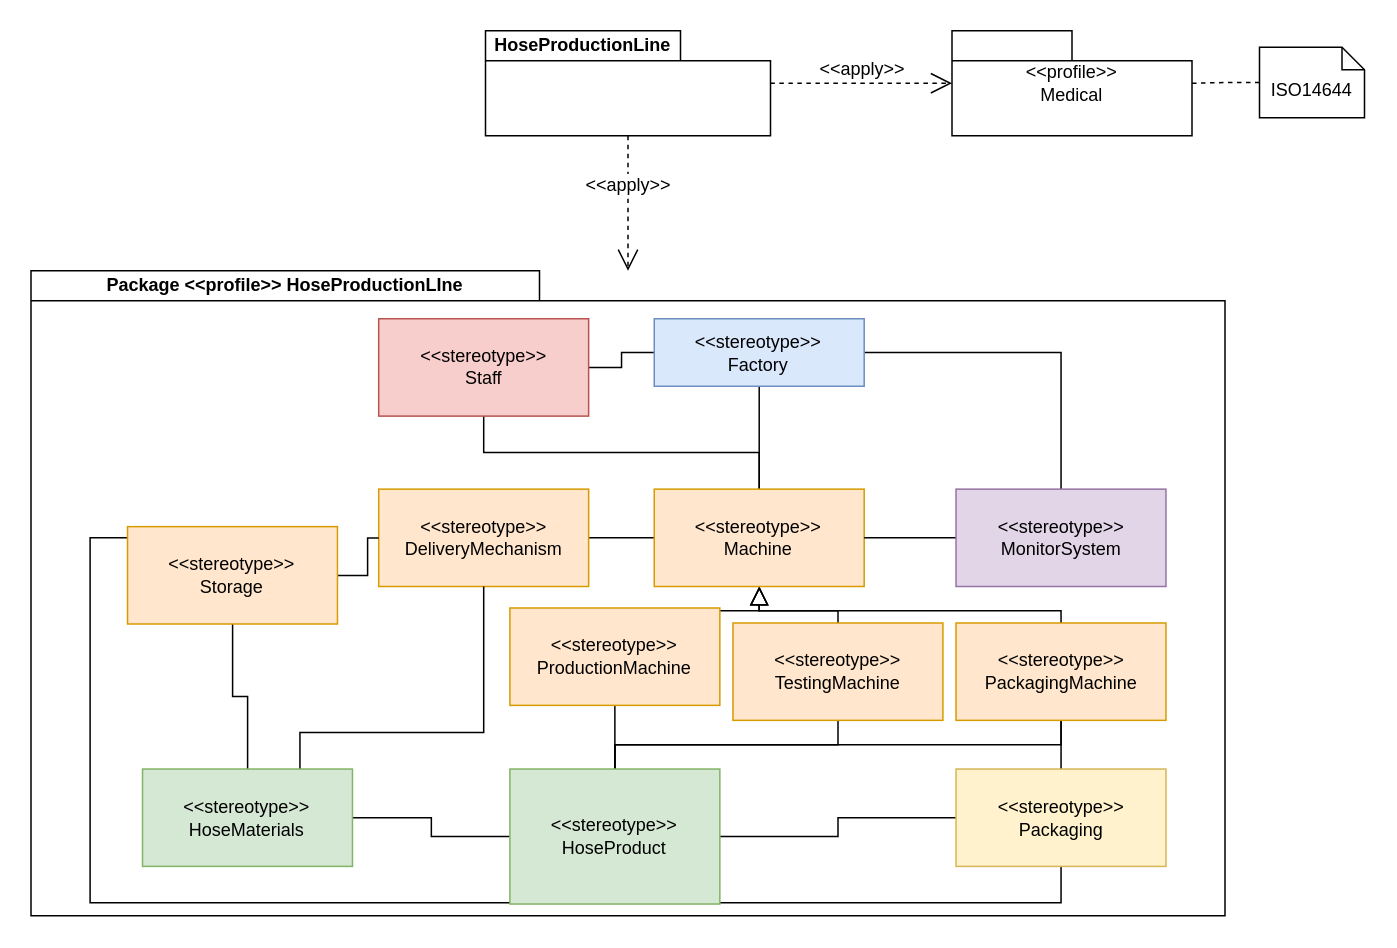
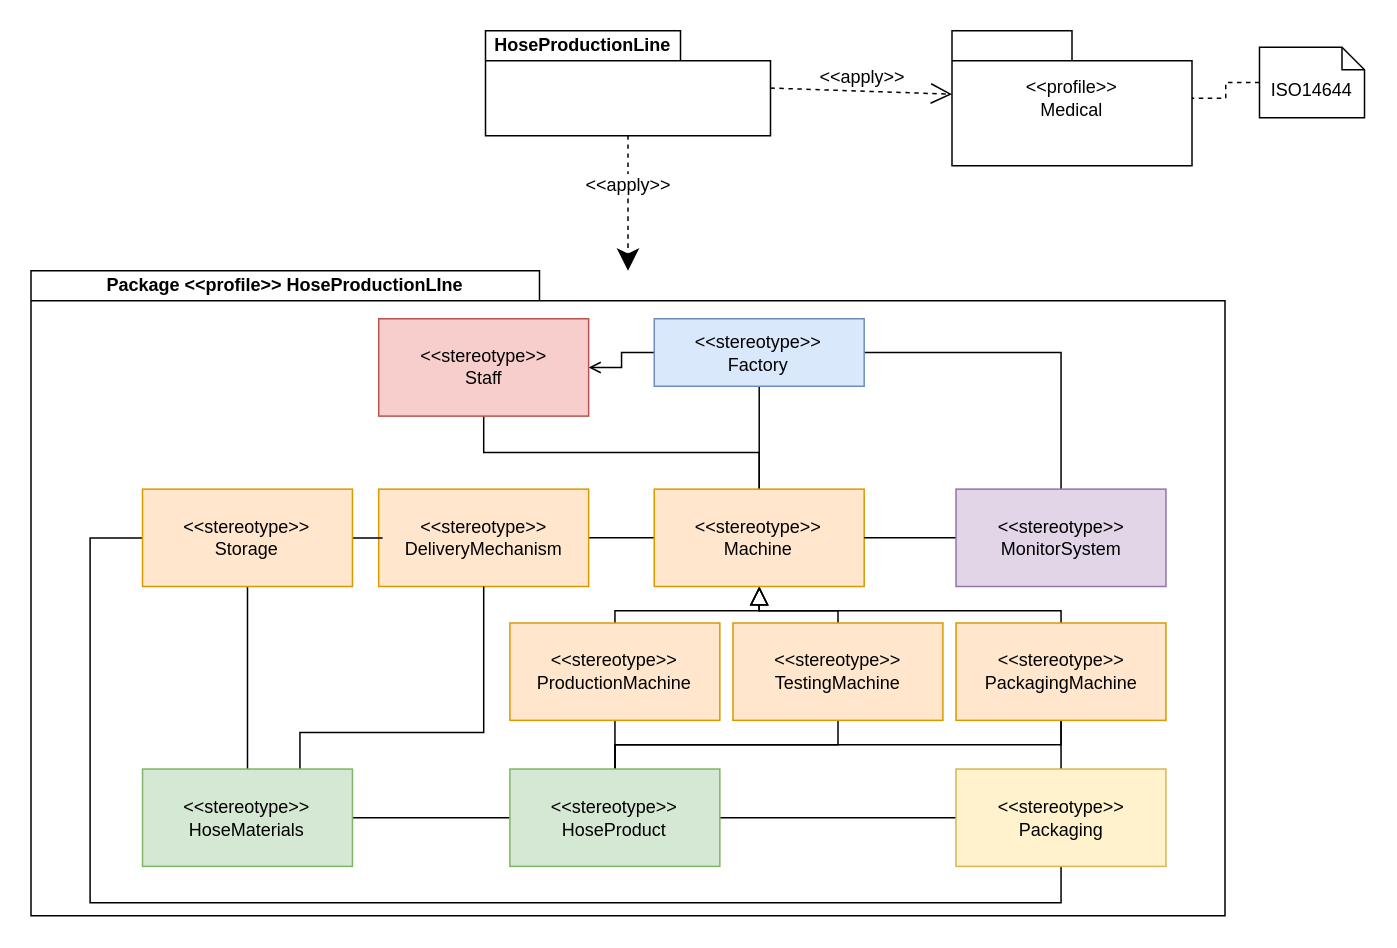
  <mxCell id="0" />
  <mxCell id="1" parent="0" />
  <mxCell id="2" value="Package &amp;lt;&amp;lt;profile&amp;gt;&amp;gt; HoseProductionLIne" style="shape=folder;fontStyle=1;tabWidth=339;tabHeight=20;tabPosition=left;html=1;boundedLbl=1;labelInHeader=1;container=1;collapsible=0;whiteSpace=wrap;" parent="1" vertex="1"><mxGeometry x="20" y="180" width="796" height="430" as="geometry" /></mxCell>
  <mxCell id="3" value="" style="html=1;strokeColor=none;resizeWidth=1;resizeHeight=1;fillColor=none;part=1;connectable=0;allowArrows=0;deletable=0;whiteSpace=wrap;" parent="2" vertex="1"><mxGeometry width="796.0" height="301" relative="1" as="geometry"><mxPoint y="30" as="offset" /></mxGeometry></mxCell>
- <mxCell id="4" style="edgeStyle=orthogonalEdgeStyle;rounded=0;orthogonalLoop=1;jettySize=auto;html=1;endArrow=none;startFill=0;" parent="2" source="7" target="9" edge="1"><mxGeometry relative="1" as="geometry" /></mxCell>
+ <mxCell id="4" style="edgeStyle=orthogonalEdgeStyle;rounded=0;orthogonalLoop=1;jettySize=auto;html=1;endArrow=open;startFill=0;" parent="2" source="7" target="9" edge="1"><mxGeometry relative="1" as="geometry" /></mxCell>
  <mxCell id="5" style="edgeStyle=orthogonalEdgeStyle;shape=connector;rounded=0;orthogonalLoop=1;jettySize=auto;html=1;strokeColor=default;align=center;verticalAlign=middle;fontFamily=Helvetica;fontSize=11;fontColor=default;labelBackgroundColor=default;startFill=0;endArrow=none;" parent="2" source="7" target="34" edge="1"><mxGeometry relative="1" as="geometry" /></mxCell>
  <mxCell id="6" style="edgeStyle=orthogonalEdgeStyle;shape=connector;rounded=0;orthogonalLoop=1;jettySize=auto;html=1;strokeColor=default;align=center;verticalAlign=middle;fontFamily=Helvetica;fontSize=11;fontColor=default;labelBackgroundColor=default;startFill=0;endArrow=none;" parent="2" source="7" target="19" edge="1"><mxGeometry relative="1" as="geometry" /></mxCell>
  <mxCell id="7" value="&amp;lt;&amp;lt;stereotype&amp;gt;&amp;gt;&lt;br&gt;Factory" style="shape=rect;html=1;whiteSpace=wrap;align=center;fillColor=#dae8fc;strokeColor=#6c8ebf;" parent="2" vertex="1"><mxGeometry x="415.495" y="32.0" width="139.956" height="45" as="geometry" /></mxCell>
  <mxCell id="8" style="edgeStyle=orthogonalEdgeStyle;shape=connector;rounded=0;orthogonalLoop=1;jettySize=auto;html=1;strokeColor=default;align=center;verticalAlign=middle;fontFamily=Helvetica;fontSize=11;fontColor=default;labelBackgroundColor=default;startFill=0;endArrow=none;" parent="2" source="9" target="19" edge="1"><mxGeometry relative="1" as="geometry"><Array as="points"><mxPoint x="301.78" y="121.245" /><mxPoint x="485.473" y="121.245" /></Array></mxGeometry></mxCell>
  <mxCell id="9" value="&amp;lt;&amp;lt;stereotype&amp;gt;&amp;gt;&lt;br&gt;Staff" style="shape=rect;html=1;whiteSpace=wrap;align=center;fillColor=#f8cecc;strokeColor=#b85450;" parent="2" vertex="1"><mxGeometry x="231.802" y="32.0" width="139.956" height="64.906" as="geometry" /></mxCell>
  <mxCell id="10" style="edgeStyle=orthogonalEdgeStyle;shape=connector;rounded=0;orthogonalLoop=1;jettySize=auto;html=1;strokeColor=default;align=center;verticalAlign=middle;fontFamily=Helvetica;fontSize=11;fontColor=default;labelBackgroundColor=default;startFill=0;endArrow=none;" parent="2" source="11" target="19" edge="1"><mxGeometry relative="1" as="geometry" /></mxCell>
  <mxCell id="11" value="&amp;lt;&amp;lt;stereotype&amp;gt;&amp;gt;&lt;br&gt;DeliveryMechanism" style="shape=rect;html=1;whiteSpace=wrap;align=center;fillColor=#ffe6cc;strokeColor=#d79b00;" parent="2" vertex="1"><mxGeometry x="231.802" y="145.585" width="139.956" height="64.906" as="geometry" /></mxCell>
  <mxCell id="12" style="edgeStyle=orthogonalEdgeStyle;shape=connector;rounded=0;orthogonalLoop=1;jettySize=auto;html=1;strokeColor=default;align=center;verticalAlign=middle;fontFamily=Helvetica;fontSize=11;fontColor=default;labelBackgroundColor=default;startFill=0;endArrow=none;" parent="2" source="15" target="11" edge="1"><mxGeometry relative="1" as="geometry" /></mxCell>
  <mxCell id="13" style="edgeStyle=orthogonalEdgeStyle;shape=connector;rounded=0;orthogonalLoop=1;jettySize=auto;html=1;strokeColor=default;align=center;verticalAlign=middle;fontFamily=Helvetica;fontSize=11;fontColor=default;labelBackgroundColor=default;startFill=0;endArrow=none;" parent="2" source="15" target="31" edge="1"><mxGeometry relative="1" as="geometry" /></mxCell>
  <mxCell id="14" style="edgeStyle=orthogonalEdgeStyle;shape=connector;rounded=0;orthogonalLoop=1;jettySize=auto;html=1;strokeColor=default;align=center;verticalAlign=middle;fontFamily=Helvetica;fontSize=11;fontColor=default;labelBackgroundColor=default;startFill=0;endArrow=none;" parent="2" source="15" target="28" edge="1"><mxGeometry relative="1" as="geometry"><Array as="points"><mxPoint x="39.363" y="178.037" /><mxPoint x="39.363" y="421.434" /><mxPoint x="686.659" y="421.434" /></Array></mxGeometry></mxCell>
- <mxCell id="15" value="&amp;lt;&amp;lt;stereotype&amp;gt;&amp;gt;&lt;br&gt;Storage" style="shape=rect;html=1;whiteSpace=wrap;align=center;fillColor=#ffe6cc;strokeColor=#d79b00;" parent="2" vertex="1"><mxGeometry x="64.352" y="170.585" width="139.956" height="64.906" as="geometry" /></mxCell>
+ <mxCell id="15" value="&amp;lt;&amp;lt;stereotype&amp;gt;&amp;gt;&lt;br&gt;Storage" style="shape=rect;html=1;whiteSpace=wrap;align=center;fillColor=#ffe6cc;strokeColor=#d79b00;" parent="2" vertex="1"><mxGeometry x="74.352" y="145.585" width="139.956" height="64.906" as="geometry" /></mxCell>
  <mxCell id="16" style="edgeStyle=orthogonalEdgeStyle;shape=connector;rounded=0;orthogonalLoop=1;jettySize=auto;html=1;strokeColor=default;align=center;verticalAlign=middle;fontFamily=Helvetica;fontSize=11;fontColor=default;labelBackgroundColor=default;startFill=0;endArrow=none;startArrow=block;startSize=10;" parent="2" source="19" target="21" edge="1"><mxGeometry relative="1" as="geometry"><Array as="points"><mxPoint x="485.473" y="226.717" /><mxPoint x="389.253" y="226.717" /></Array></mxGeometry></mxCell>
  <mxCell id="17" style="edgeStyle=orthogonalEdgeStyle;shape=connector;rounded=0;orthogonalLoop=1;jettySize=auto;html=1;strokeColor=default;align=center;verticalAlign=middle;fontFamily=Helvetica;fontSize=11;fontColor=default;labelBackgroundColor=default;startFill=0;endArrow=none;startArrow=block;startSize=10;" parent="2" source="19" target="23" edge="1"><mxGeometry relative="1" as="geometry"><Array as="points"><mxPoint x="485.473" y="226.717" /><mxPoint x="537.956" y="226.717" /></Array></mxGeometry></mxCell>
  <mxCell id="18" style="edgeStyle=orthogonalEdgeStyle;shape=connector;rounded=0;orthogonalLoop=1;jettySize=auto;html=1;strokeColor=default;align=center;verticalAlign=middle;fontFamily=Helvetica;fontSize=11;fontColor=default;labelBackgroundColor=default;startFill=0;endArrow=none;startArrow=block;startSize=10;" parent="2" source="19" target="26" edge="1"><mxGeometry relative="1" as="geometry"><Array as="points"><mxPoint x="485.473" y="226.717" /><mxPoint x="686.659" y="226.717" /></Array></mxGeometry></mxCell>
  <mxCell id="19" value="&amp;lt;&amp;lt;stereotype&amp;gt;&amp;gt;&lt;br&gt;Machine" style="shape=rect;html=1;whiteSpace=wrap;align=center;fillColor=#ffe6cc;strokeColor=#d79b00;" parent="2" vertex="1"><mxGeometry x="415.495" y="145.585" width="139.956" height="64.906" as="geometry" /></mxCell>
  <mxCell id="20" style="edgeStyle=orthogonalEdgeStyle;shape=connector;rounded=0;orthogonalLoop=1;jettySize=auto;html=1;strokeColor=default;align=center;verticalAlign=middle;fontFamily=Helvetica;fontSize=11;fontColor=default;labelBackgroundColor=default;startFill=0;endArrow=none;" parent="2" source="21" target="32" edge="1"><mxGeometry relative="1" as="geometry" /></mxCell>
- <mxCell id="21" value="&amp;lt;&amp;lt;stereotype&amp;gt;&amp;gt;&lt;br&gt;ProductionMachine" style="shape=rect;html=1;whiteSpace=wrap;align=center;fillColor=#ffe6cc;strokeColor=#d79b00;" parent="2" vertex="1"><mxGeometry x="319.275" y="224.83" width="139.956" height="64.906" as="geometry" /></mxCell>
+ <mxCell id="21" value="&amp;lt;&amp;lt;stereotype&amp;gt;&amp;gt;&lt;br&gt;ProductionMachine" style="shape=rect;html=1;whiteSpace=wrap;align=center;fillColor=#ffe6cc;strokeColor=#d79b00;" parent="2" vertex="1"><mxGeometry x="319.275" y="234.83" width="139.956" height="64.906" as="geometry" /></mxCell>
  <mxCell id="22" style="edgeStyle=orthogonalEdgeStyle;shape=connector;rounded=0;orthogonalLoop=1;jettySize=auto;html=1;strokeColor=default;align=center;verticalAlign=middle;fontFamily=Helvetica;fontSize=11;fontColor=default;labelBackgroundColor=default;startFill=0;endArrow=none;" parent="2" source="23" target="32" edge="1"><mxGeometry relative="1" as="geometry"><Array as="points"><mxPoint x="537.956" y="315.962" /><mxPoint x="389.253" y="315.962" /></Array></mxGeometry></mxCell>
  <mxCell id="23" value="&amp;lt;&amp;lt;stereotype&amp;gt;&amp;gt;&lt;br&gt;TestingMachine" style="shape=rect;html=1;whiteSpace=wrap;align=center;fillColor=#ffe6cc;strokeColor=#d79b00;" parent="2" vertex="1"><mxGeometry x="467.978" y="234.83" width="139.956" height="64.906" as="geometry" /></mxCell>
  <mxCell id="24" style="edgeStyle=orthogonalEdgeStyle;shape=connector;rounded=0;orthogonalLoop=1;jettySize=auto;html=1;strokeColor=default;align=center;verticalAlign=middle;fontFamily=Helvetica;fontSize=11;fontColor=default;labelBackgroundColor=default;startFill=0;endArrow=none;" parent="2" source="26" target="28" edge="1"><mxGeometry relative="1" as="geometry" /></mxCell>
  <mxCell id="25" style="edgeStyle=orthogonalEdgeStyle;shape=connector;rounded=0;orthogonalLoop=1;jettySize=auto;html=1;strokeColor=default;align=center;verticalAlign=middle;fontFamily=Helvetica;fontSize=11;fontColor=default;labelBackgroundColor=default;startFill=0;endArrow=none;" parent="2" source="26" target="32" edge="1"><mxGeometry relative="1" as="geometry"><Array as="points"><mxPoint x="686.659" y="315.962" /><mxPoint x="389.253" y="315.962" /></Array></mxGeometry></mxCell>
  <mxCell id="26" value="&amp;lt;&amp;lt;stereotype&amp;gt;&amp;gt;&lt;br&gt;PackagingMachine" style="shape=rect;html=1;whiteSpace=wrap;align=center;fillColor=#ffe6cc;strokeColor=#d79b00;" parent="2" vertex="1"><mxGeometry x="616.681" y="234.83" width="139.956" height="64.906" as="geometry" /></mxCell>
  <mxCell id="27" style="edgeStyle=orthogonalEdgeStyle;shape=connector;rounded=0;orthogonalLoop=1;jettySize=auto;html=1;strokeColor=default;align=center;verticalAlign=middle;fontFamily=Helvetica;fontSize=11;fontColor=default;labelBackgroundColor=default;startFill=0;endArrow=none;" parent="2" source="28" target="32" edge="1"><mxGeometry relative="1" as="geometry" /></mxCell>
  <mxCell id="28" value="&amp;lt;&amp;lt;stereotype&amp;gt;&amp;gt;&lt;br&gt;Packaging" style="shape=rect;html=1;whiteSpace=wrap;align=center;fillColor=#fff2cc;strokeColor=#d6b656;" parent="2" vertex="1"><mxGeometry x="616.681" y="332.188" width="139.956" height="64.906" as="geometry" /></mxCell>
  <mxCell id="29" style="edgeStyle=orthogonalEdgeStyle;shape=connector;rounded=0;orthogonalLoop=1;jettySize=auto;html=1;strokeColor=default;align=center;verticalAlign=middle;fontFamily=Helvetica;fontSize=11;fontColor=default;labelBackgroundColor=default;startFill=0;endArrow=none;" parent="2" source="31" target="32" edge="1"><mxGeometry relative="1" as="geometry" /></mxCell>
  <mxCell id="30" style="edgeStyle=orthogonalEdgeStyle;shape=connector;rounded=0;orthogonalLoop=1;jettySize=auto;html=1;strokeColor=default;align=center;verticalAlign=middle;fontFamily=Helvetica;fontSize=11;fontColor=default;labelBackgroundColor=default;startFill=0;endArrow=none;" parent="2" source="31" target="11" edge="1"><mxGeometry relative="1" as="geometry"><Array as="points"><mxPoint x="179.319" y="307.849" /><mxPoint x="301.78" y="307.849" /></Array></mxGeometry></mxCell>
  <mxCell id="31" value="&amp;lt;&amp;lt;stereotype&amp;gt;&amp;gt;&lt;br&gt;HoseMaterials" style="shape=rect;html=1;whiteSpace=wrap;align=center;fillColor=#d5e8d4;strokeColor=#82b366;" parent="2" vertex="1"><mxGeometry x="74.352" y="332.188" width="139.956" height="64.906" as="geometry" /></mxCell>
- <mxCell id="32" value="&amp;lt;&amp;lt;stereotype&amp;gt;&amp;gt;&lt;br&gt;HoseProduct" style="shape=rect;html=1;whiteSpace=wrap;align=center;fillColor=#d5e8d4;strokeColor=#82b366;" parent="2" vertex="1"><mxGeometry x="319.275" y="332.188" width="139.956" height="90" as="geometry" /></mxCell>
+ <mxCell id="32" value="&amp;lt;&amp;lt;stereotype&amp;gt;&amp;gt;&lt;br&gt;HoseProduct" style="shape=rect;html=1;whiteSpace=wrap;align=center;fillColor=#d5e8d4;strokeColor=#82b366;" parent="2" vertex="1"><mxGeometry x="319.275" y="332.188" width="139.956" height="64.906" as="geometry" /></mxCell>
  <mxCell id="33" style="edgeStyle=orthogonalEdgeStyle;shape=connector;rounded=0;orthogonalLoop=1;jettySize=auto;html=1;strokeColor=default;align=center;verticalAlign=middle;fontFamily=Helvetica;fontSize=11;fontColor=default;labelBackgroundColor=default;startFill=0;endArrow=none;" parent="2" source="34" target="19" edge="1"><mxGeometry relative="1" as="geometry" /></mxCell>
  <mxCell id="34" value="&amp;lt;&amp;lt;stereotype&amp;gt;&amp;gt;&lt;br&gt;MonitorSystem" style="shape=rect;html=1;whiteSpace=wrap;align=center;fillColor=#e1d5e7;strokeColor=#9673a6;" parent="2" vertex="1"><mxGeometry x="616.681" y="145.585" width="139.956" height="64.906" as="geometry" /></mxCell>
- <mxCell id="35" style="edgeStyle=orthogonalEdgeStyle;rounded=0;orthogonalLoop=1;jettySize=auto;html=1;dashed=1;strokeColor=default;align=center;verticalAlign=bottom;fontFamily=Helvetica;fontSize=12;fontColor=default;labelBackgroundColor=default;endArrow=open;endSize=12;curved=1;" parent="1" source="37" target="2" edge="1"><mxGeometry relative="1" as="geometry"><mxPoint x="418" y="180" as="targetPoint" /></mxGeometry></mxCell>
+ <mxCell id="35" style="edgeStyle=orthogonalEdgeStyle;rounded=0;orthogonalLoop=1;jettySize=auto;html=1;dashed=1;strokeColor=default;align=center;verticalAlign=bottom;fontFamily=Helvetica;fontSize=12;fontColor=default;labelBackgroundColor=default;endArrow=classic;endSize=12;curved=1;" parent="1" source="37" target="2" edge="1"><mxGeometry relative="1" as="geometry"><mxPoint x="418" y="180" as="targetPoint" /></mxGeometry></mxCell>
  <mxCell id="36" value="&amp;lt;&amp;lt;apply&amp;gt;&amp;gt;" style="edgeLabel;html=1;align=center;verticalAlign=bottom;resizable=0;points=[];rounded=0;dashed=1;strokeColor=default;fontFamily=Helvetica;fontSize=12;fontColor=default;labelBackgroundColor=default;" parent="35" vertex="1" connectable="0"><mxGeometry x="-0.089" y="-1" relative="1" as="geometry"><mxPoint as="offset" /></mxGeometry></mxCell>
  <mxCell id="37" value="HoseProductionLine" style="shape=folder;fontStyle=1;tabWidth=130;tabHeight=20;tabPosition=left;html=1;boundedLbl=1;labelInHeader=1;container=1;collapsible=0;whiteSpace=wrap;" parent="1" vertex="1"><mxGeometry x="323" y="20" width="190" height="70" as="geometry" /></mxCell>
  <mxCell id="38" value="" style="html=1;strokeColor=none;resizeWidth=1;resizeHeight=1;fillColor=none;part=1;connectable=0;allowArrows=0;deletable=0;whiteSpace=wrap;" parent="37" vertex="1"><mxGeometry width="228" height="28" relative="1" as="geometry"><mxPoint y="30" as="offset" /></mxGeometry></mxCell>
- <mxCell id="39" value="&amp;lt;&amp;lt;profile&amp;gt;&amp;gt;&lt;br&gt;Medical" style="shape=folder;tabWidth=80;tabHeight=20;tabPosition=left;html=1;whiteSpace=wrap;align=center;" parent="1" vertex="1"><mxGeometry x="634" y="20" width="160" height="70" as="geometry" /></mxCell>
+ <mxCell id="39" value="&amp;lt;&amp;lt;profile&amp;gt;&amp;gt;&lt;br&gt;Medical" style="shape=folder;tabWidth=80;tabHeight=20;tabPosition=left;html=1;whiteSpace=wrap;align=center;" parent="1" vertex="1"><mxGeometry x="634" y="20" width="160" height="90" as="geometry" /></mxCell>
  <mxCell id="40" value="&amp;lt;&amp;lt;apply&amp;gt;&amp;gt;" style="edgeStyle=none;html=1;endArrow=open;endSize=12;dashed=1;verticalAlign=bottom;rounded=0;fontSize=12;curved=1;" parent="1" source="37" target="39" edge="1"><mxGeometry x="0.008" width="160" relative="1" as="geometry"><mxPoint x="1019" y="220" as="sourcePoint" /><mxPoint x="1149" y="220" as="targetPoint" /><mxPoint as="offset" /></mxGeometry></mxCell>
  <mxCell id="41" style="edgeStyle=orthogonalEdgeStyle;shape=connector;rounded=0;orthogonalLoop=1;jettySize=auto;html=1;strokeColor=default;align=center;verticalAlign=middle;fontFamily=Helvetica;fontSize=11;fontColor=default;labelBackgroundColor=default;startFill=0;endArrow=none;dashed=1;" parent="1" source="42" target="39" edge="1"><mxGeometry relative="1" as="geometry" /></mxCell>
  <mxCell id="42" value="&lt;span style=&quot;font-size: 12px;&quot;&gt;ISO14644&lt;/span&gt;" style="shape=note2;boundedLbl=1;whiteSpace=wrap;html=1;size=15;verticalAlign=top;align=center;" parent="1" vertex="1"><mxGeometry x="839" y="31" width="70" height="47" as="geometry" /></mxCell>
